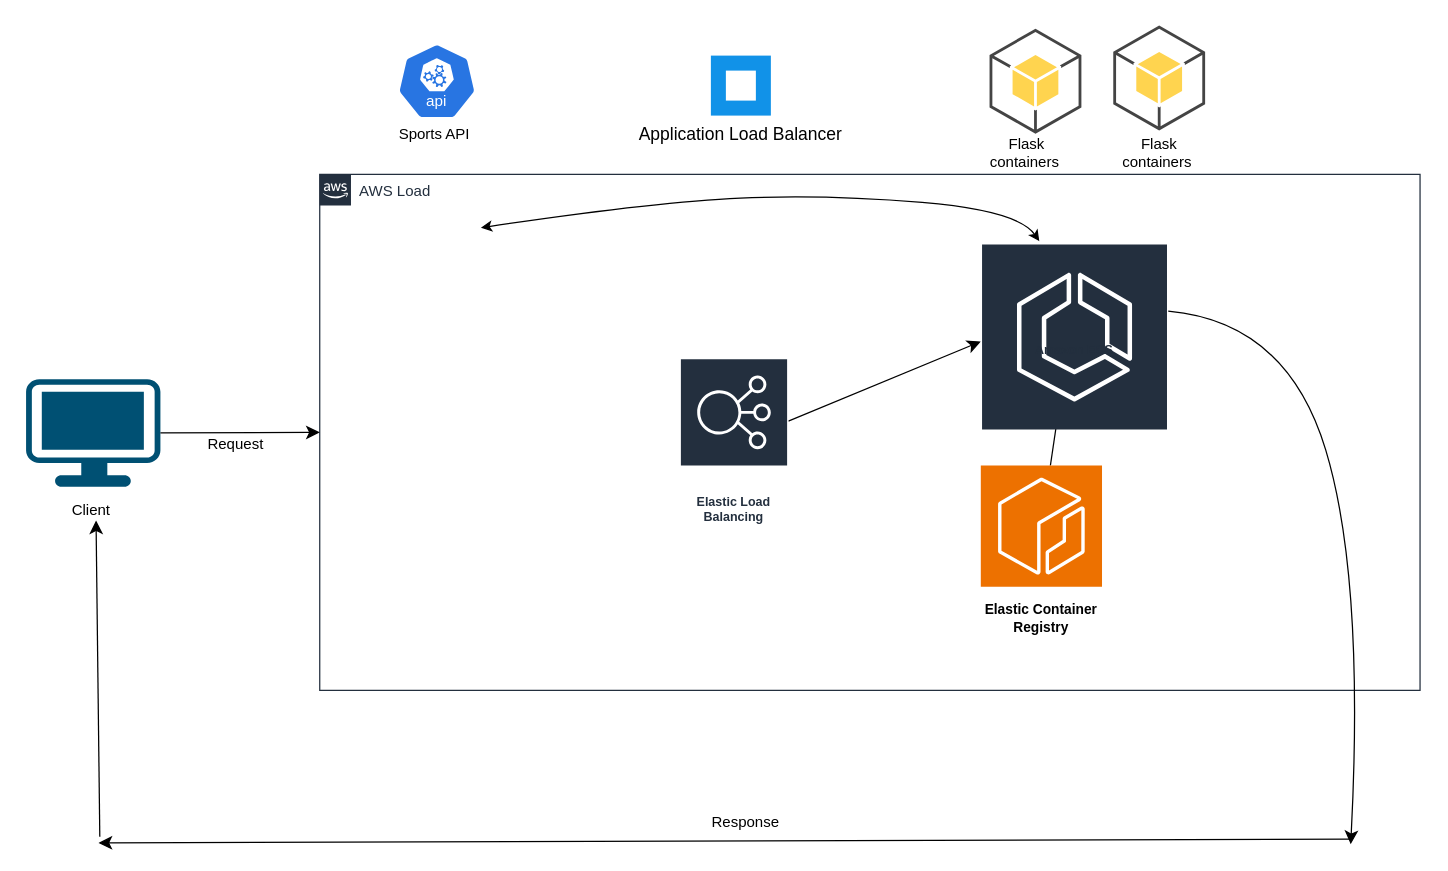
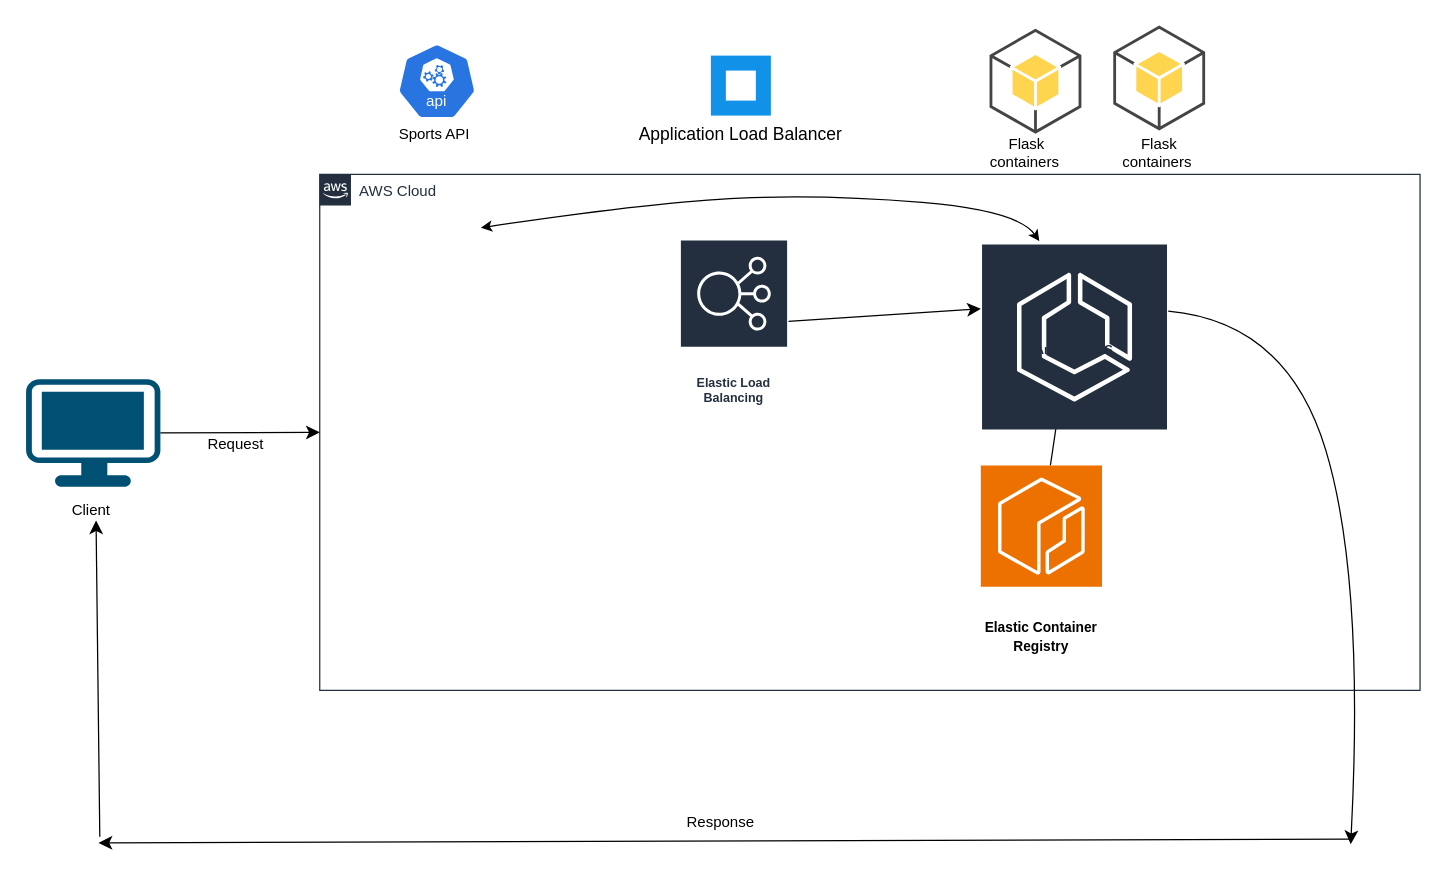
  <mxCell id="0" />
  <mxCell id="1" parent="0" />
- <mxCell id="2" value="AWS Load" style="points=[[0,0],[0.25,0],[0.5,0],[0.75,0],[1,0],[1,0.25],[1,0.5],[1,0.75],[1,1],[0.75,1],[0.5,1],[0.25,1],[0,1],[0,0.75],[0,0.5],[0,0.25]];outlineConnect=0;gradientColor=none;html=1;whiteSpace=wrap;fontSize=12;fontStyle=0;container=1;pointerEvents=0;collapsible=0;recursiveResize=0;shape=mxgraph.aws4.group;grIcon=mxgraph.aws4.group_aws_cloud_alt;strokeColor=#232F3E;fillColor=none;verticalAlign=top;align=left;spacingLeft=30;fontColor=#232F3E;dashed=0;" vertex="1" parent="1"><mxGeometry x="255" y="139" width="880.5" height="413" as="geometry" /></mxCell>
+ <mxCell id="2" value="AWS Cloud" style="points=[[0,0],[0.25,0],[0.5,0],[0.75,0],[1,0],[1,0.25],[1,0.5],[1,0.75],[1,1],[0.75,1],[0.5,1],[0.25,1],[0,1],[0,0.75],[0,0.5],[0,0.25]];outlineConnect=0;gradientColor=none;html=1;whiteSpace=wrap;fontSize=12;fontStyle=0;container=1;pointerEvents=0;collapsible=0;recursiveResize=0;shape=mxgraph.aws4.group;grIcon=mxgraph.aws4.group_aws_cloud_alt;strokeColor=#232F3E;fillColor=none;verticalAlign=top;align=left;spacingLeft=30;fontColor=#232F3E;dashed=0;" vertex="1" parent="1"><mxGeometry x="255" y="139" width="880.5" height="413" as="geometry" /></mxCell>
  <mxCell id="3" value="" style="edgeStyle=none;curved=1;rounded=0;orthogonalLoop=1;jettySize=auto;html=1;fontSize=12;startSize=8;endSize=8;" edge="1" parent="2" source="4" target="7"><mxGeometry relative="1" as="geometry" /></mxCell>
- <mxCell id="4" value="Elastic Load Balancing" style="sketch=0;outlineConnect=0;fontColor=#232F3E;gradientColor=none;strokeColor=#ffffff;fillColor=#232F3E;dashed=0;verticalLabelPosition=middle;verticalAlign=bottom;align=center;html=1;whiteSpace=wrap;fontSize=10;fontStyle=1;spacing=3;shape=mxgraph.aws4.productIcon;prIcon=mxgraph.aws4.elastic_load_balancing;" vertex="1" parent="2"><mxGeometry x="288" y="147" width="87" height="137" as="geometry" /></mxCell>
+ <mxCell id="4" value="Elastic Load Balancing" style="sketch=0;outlineConnect=0;fontColor=#232F3E;gradientColor=none;strokeColor=#ffffff;fillColor=#232F3E;dashed=0;verticalLabelPosition=middle;verticalAlign=bottom;align=center;html=1;whiteSpace=wrap;fontSize=10;fontStyle=1;spacing=3;shape=mxgraph.aws4.productIcon;prIcon=mxgraph.aws4.elastic_load_balancing;" vertex="1" parent="2"><mxGeometry x="288" y="52" width="87" height="137" as="geometry" /></mxCell>
  <mxCell id="5" value="" style="edgeStyle=none;curved=1;rounded=0;orthogonalLoop=1;jettySize=auto;html=1;fontSize=12;startSize=8;endSize=8;" edge="1" parent="2" source="6" target="7"><mxGeometry relative="1" as="geometry" /></mxCell>
  <mxCell id="6" value="" style="sketch=0;points=[[0,0,0],[0.25,0,0],[0.5,0,0],[0.75,0,0],[1,0,0],[0,1,0],[0.25,1,0],[0.5,1,0],[0.75,1,0],[1,1,0],[0,0.25,0],[0,0.5,0],[0,0.75,0],[1,0.25,0],[1,0.5,0],[1,0.75,0]];outlineConnect=0;fontColor=#232F3E;fillColor=#ED7100;strokeColor=#ffffff;dashed=0;verticalLabelPosition=bottom;verticalAlign=top;align=center;html=1;fontSize=12;fontStyle=0;aspect=fixed;shape=mxgraph.aws4.resourceIcon;resIcon=mxgraph.aws4.ecr;" vertex="1" parent="2"><mxGeometry x="529" y="233" width="97" height="97" as="geometry" /></mxCell>
  <mxCell id="7" value="Amazon ECS" style="sketch=0;outlineConnect=0;fontColor=#232F3E;gradientColor=none;strokeColor=#ffffff;fillColor=#232F3E;dashed=0;verticalLabelPosition=middle;verticalAlign=bottom;align=center;html=1;whiteSpace=wrap;fontSize=10;fontStyle=1;spacing=3;shape=mxgraph.aws4.productIcon;prIcon=mxgraph.aws4.ecs;" vertex="1" parent="2"><mxGeometry x="529" y="55.25" width="150" height="95" as="geometry" /></mxCell>
- <mxCell id="8" value="&lt;font style=&quot;font-size: 11px;&quot;&gt;Elastic Container Registry&lt;/font&gt;" style="text;html=1;strokeColor=none;fillColor=none;align=center;verticalAlign=middle;whiteSpace=wrap;overflow=hidden;fontStyle=1" vertex="1" parent="2"><mxGeometry x="522" y="333" width="111" height="44" as="geometry" /></mxCell>
+ <mxCell id="8" value="&lt;font style=&quot;font-size: 11px;&quot;&gt;Elastic Container Registry&lt;/font&gt;" style="text;html=1;strokeColor=none;fillColor=none;align=center;verticalAlign=middle;whiteSpace=wrap;overflow=hidden;fontStyle=1" vertex="1" parent="2"><mxGeometry x="522" y="348" width="111" height="44" as="geometry" /></mxCell>
  <mxCell id="9" value="" style="edgeStyle=none;curved=1;rounded=0;orthogonalLoop=1;jettySize=auto;html=1;fontSize=12;startArrow=classic;startFill=1;" edge="1" parent="2"><mxGeometry relative="1" as="geometry"><mxPoint x="129" y="42.702" as="sourcePoint" /><mxPoint x="575.812" y="53.5" as="targetPoint" /><Array as="points"><mxPoint x="268" y="22" /><mxPoint x="405" y="16" /><mxPoint x="559" y="29" /></Array></mxGeometry></mxCell>
  <mxCell id="10" value="" style="group" vertex="1" connectable="0" parent="1"><mxGeometry x="20" y="303" width="151" height="120" as="geometry" /></mxCell>
  <mxCell id="11" value="" style="points=[[0.03,0.03,0],[0.5,0,0],[0.97,0.03,0],[1,0.4,0],[0.97,0.745,0],[0.5,1,0],[0.03,0.745,0],[0,0.4,0]];verticalLabelPosition=bottom;sketch=0;html=1;verticalAlign=top;aspect=fixed;align=center;pointerEvents=1;shape=mxgraph.cisco19.workstation;fillColor=#005073;strokeColor=none;" vertex="1" parent="10"><mxGeometry width="107.5" height="86" as="geometry" /></mxCell>
  <mxCell id="12" value="Client&amp;nbsp;" style="text;html=1;align=center;verticalAlign=middle;whiteSpace=wrap;rounded=0;" vertex="1" parent="10"><mxGeometry x="23.75" y="90" width="60" height="30" as="geometry" /></mxCell>
  <mxCell id="13" value="" style="aspect=fixed;sketch=0;html=1;dashed=0;whitespace=wrap;verticalLabelPosition=bottom;verticalAlign=top;fillColor=#2875E2;strokeColor=#ffffff;points=[[0.005,0.63,0],[0.1,0.2,0],[0.9,0.2,0],[0.5,0,0],[0.995,0.63,0],[0.72,0.99,0],[0.5,1,0],[0.28,0.99,0]];shape=mxgraph.kubernetes.icon2;kubernetesLabel=1;prIcon=api" vertex="1" parent="1"><mxGeometry x="317" y="34" width="63.54" height="61" as="geometry" /></mxCell>
  <mxCell id="14" value="Application Load Balancer" style="shape=rect;fillColor=#1192E8;aspect=fixed;resizable=0;labelPosition=center;verticalLabelPosition=bottom;align=center;verticalAlign=top;strokeColor=none;fontSize=14;" vertex="1" parent="1"><mxGeometry x="568" y="44" width="48" height="48" as="geometry" /></mxCell>
  <mxCell id="15" value="" style="fillColor=#ffffff;strokeColor=none;dashed=0;outlineConnect=0;html=1;labelPosition=center;verticalLabelPosition=bottom;verticalAlign=top;part=1;movable=0;resizable=0;rotatable=0;shape=mxgraph.ibm_cloud.load-balancer--application" vertex="1" parent="14"><mxGeometry width="24" height="24" relative="1" as="geometry"><mxPoint x="12" y="12" as="offset" /></mxGeometry></mxCell>
  <mxCell id="16" value="" style="edgeStyle=none;curved=1;rounded=0;orthogonalLoop=1;jettySize=auto;html=1;fontSize=12;startSize=8;endSize=8;entryX=0;entryY=0.5;entryDx=0;entryDy=0;" edge="1" parent="1" source="11" target="2"><mxGeometry relative="1" as="geometry"><mxPoint x="251" y="252" as="targetPoint" /></mxGeometry></mxCell>
  <mxCell id="17" value="Sports API" style="text;html=1;align=center;verticalAlign=middle;whiteSpace=wrap;rounded=0;" vertex="1" parent="1"><mxGeometry x="317" y="92" width="60" height="30" as="geometry" /></mxCell>
  <mxCell id="18" value="" style="outlineConnect=0;dashed=0;verticalLabelPosition=bottom;verticalAlign=top;align=center;html=1;shape=mxgraph.aws3.android;fillColor=#FFD44F;gradientColor=none;" vertex="1" parent="1"><mxGeometry x="791" y="22.5" width="73.5" height="84" as="geometry" /></mxCell>
  <mxCell id="19" value="" style="outlineConnect=0;dashed=0;verticalLabelPosition=bottom;verticalAlign=top;align=center;html=1;shape=mxgraph.aws3.android;fillColor=#FFD44F;gradientColor=none;" vertex="1" parent="1"><mxGeometry x="890" y="20" width="73.5" height="84" as="geometry" /></mxCell>
  <mxCell id="20" value="Request" style="text;html=1;align=center;verticalAlign=middle;whiteSpace=wrap;rounded=0;" vertex="1" parent="1"><mxGeometry x="158" y="340" width="60" height="30" as="geometry" /></mxCell>
  <mxCell id="21" style="edgeStyle=none;curved=1;rounded=0;orthogonalLoop=1;jettySize=auto;html=1;exitX=0.5;exitY=1;exitDx=0;exitDy=0;fontSize=12;startSize=8;endSize=8;" edge="1" parent="1" source="20" target="20"><mxGeometry relative="1" as="geometry" /></mxCell>
  <mxCell id="22" value="" style="endArrow=classic;html=1;rounded=0;fontSize=12;startSize=8;endSize=8;curved=1;" edge="1" parent="1"><mxGeometry width="50" height="50" relative="1" as="geometry"><mxPoint x="1080" y="671" as="sourcePoint" /><mxPoint x="78" y="674" as="targetPoint" /></mxGeometry></mxCell>
  <mxCell id="23" value="" style="endArrow=classic;html=1;rounded=0;fontSize=12;startSize=8;endSize=8;curved=1;" edge="1" parent="1"><mxGeometry width="50" height="50" relative="1" as="geometry"><mxPoint x="79" y="669" as="sourcePoint" /><mxPoint x="76" y="416" as="targetPoint" /></mxGeometry></mxCell>
- <mxCell id="24" value="Response" style="text;html=1;align=center;verticalAlign=middle;whiteSpace=wrap;rounded=0;" vertex="1" parent="1"><mxGeometry x="566" y="643" width="60" height="30" as="geometry" /></mxCell>
+ <mxCell id="24" value="Response" style="text;html=1;align=center;verticalAlign=middle;whiteSpace=wrap;rounded=0;" vertex="1" parent="1"><mxGeometry x="546" y="643" width="60" height="30" as="geometry" /></mxCell>
  <mxCell id="25" value="Flask containers&amp;nbsp;" style="text;html=1;align=center;verticalAlign=middle;whiteSpace=wrap;rounded=0;" vertex="1" parent="1"><mxGeometry x="791" y="106.5" width="60" height="30" as="geometry" /></mxCell>
  <mxCell id="26" value="Flask containers&amp;nbsp;" style="text;html=1;align=center;verticalAlign=middle;whiteSpace=wrap;rounded=0;" vertex="1" parent="1"><mxGeometry x="896.75" y="106.5" width="60" height="30" as="geometry" /></mxCell>
  <mxCell id="27" value="" style="endArrow=classic;html=1;rounded=0;fontSize=12;startSize=8;endSize=8;curved=1;" edge="1" parent="1" source="7"><mxGeometry width="50" height="50" relative="1" as="geometry"><mxPoint x="765" y="444" as="sourcePoint" /><mxPoint x="1080" y="675" as="targetPoint" /><Array as="points"><mxPoint x="1029" y="257" /><mxPoint x="1091" y="462" /></Array></mxGeometry></mxCell>
